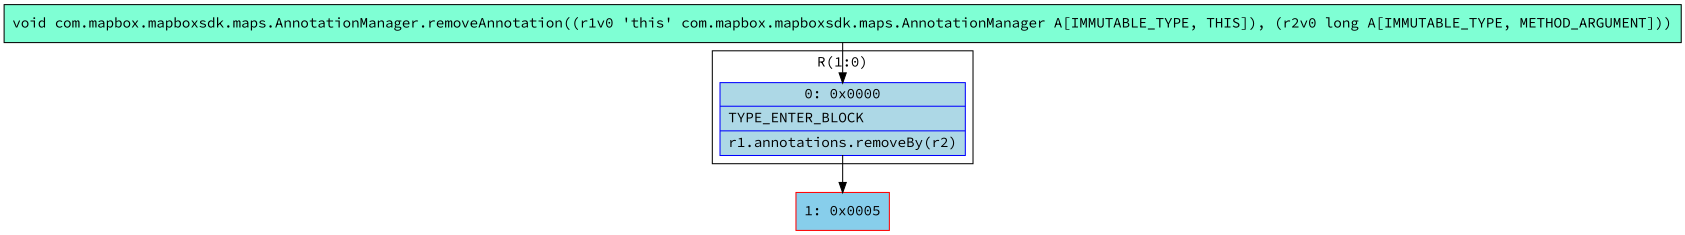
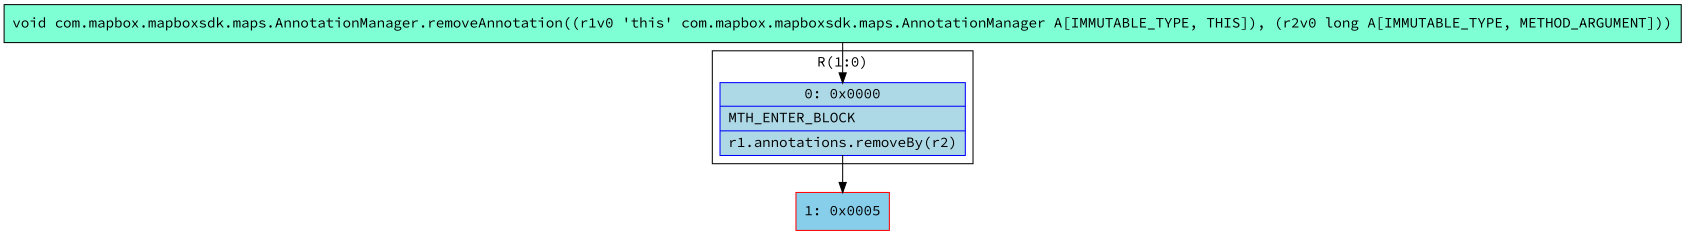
  digraph {
    fontname="Source Code Pro"
    node [shape=record style=filled fontname="Source Code Pro"]
    edge [fontname="Source Code Pro"]
-   n1 [color=blue label="{0\:\ 0x0000|TYPE_ENTER_BLOCK\l|r1.annotations.removeBy(r2)\l}" fillcolor=lightblue]
+   n1 [color=blue label="{0\:\ 0x0000|MTH_ENTER_BLOCK\l|r1.annotations.removeBy(r2)\l}" fillcolor=lightblue]
    n2 [color=red label="{1\:\ 0x0005}" fillcolor=skyblue]
    n3 [label="{void com.mapbox.mapboxsdk.maps.AnnotationManager.removeAnnotation((r1v0 'this' com.mapbox.mapboxsdk.maps.AnnotationManager A[IMMUTABLE_TYPE, THIS]), (r2v0 long A[IMMUTABLE_TYPE, METHOD_ARGUMENT])) }" fillcolor=aquamarine]
    subgraph cluster_1 {
      label="R(1:0)"
      n1
    }
    n1 -> n2
    n3 -> n1
  }
